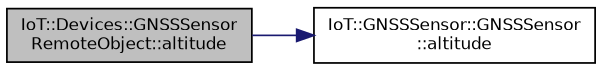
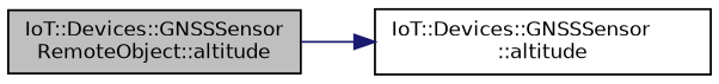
  digraph {
    rankdir=LR
    node [color=black fontname=Helvetica fontsize=10 shape=record style=filled]
    n1 [fillcolor=grey75 fontcolor=black height=0.2 label="IoT::Devices::GNSSSensor\lRemoteObject::altitude" width=0.4]
-   n2 [fillcolor=white height=0.2 label="IoT::GNSSSensor::GNSSSensor\l::altitude" width=0.4]
+   n2 [fillcolor=white height=0.2 label="IoT::Devices::GNSSSensor\l::altitude" width=0.4]
    n1 -> n2 [color=midnightblue fontname=Helvetica fontsize=10 labelfontname=Helvetica labelfontsize=10 style=solid]
  }
